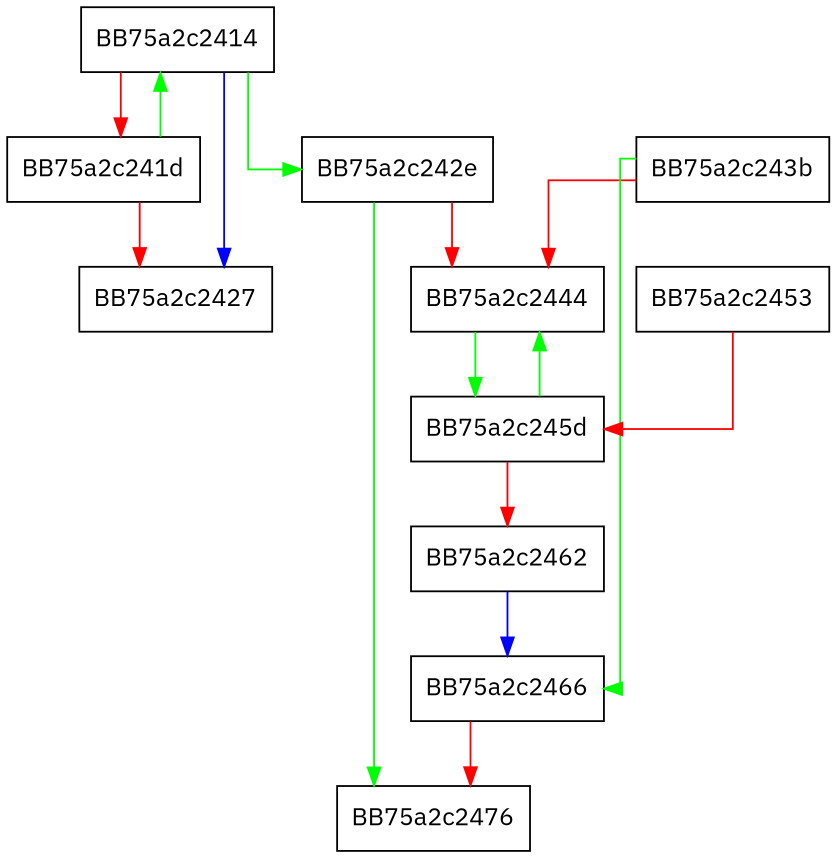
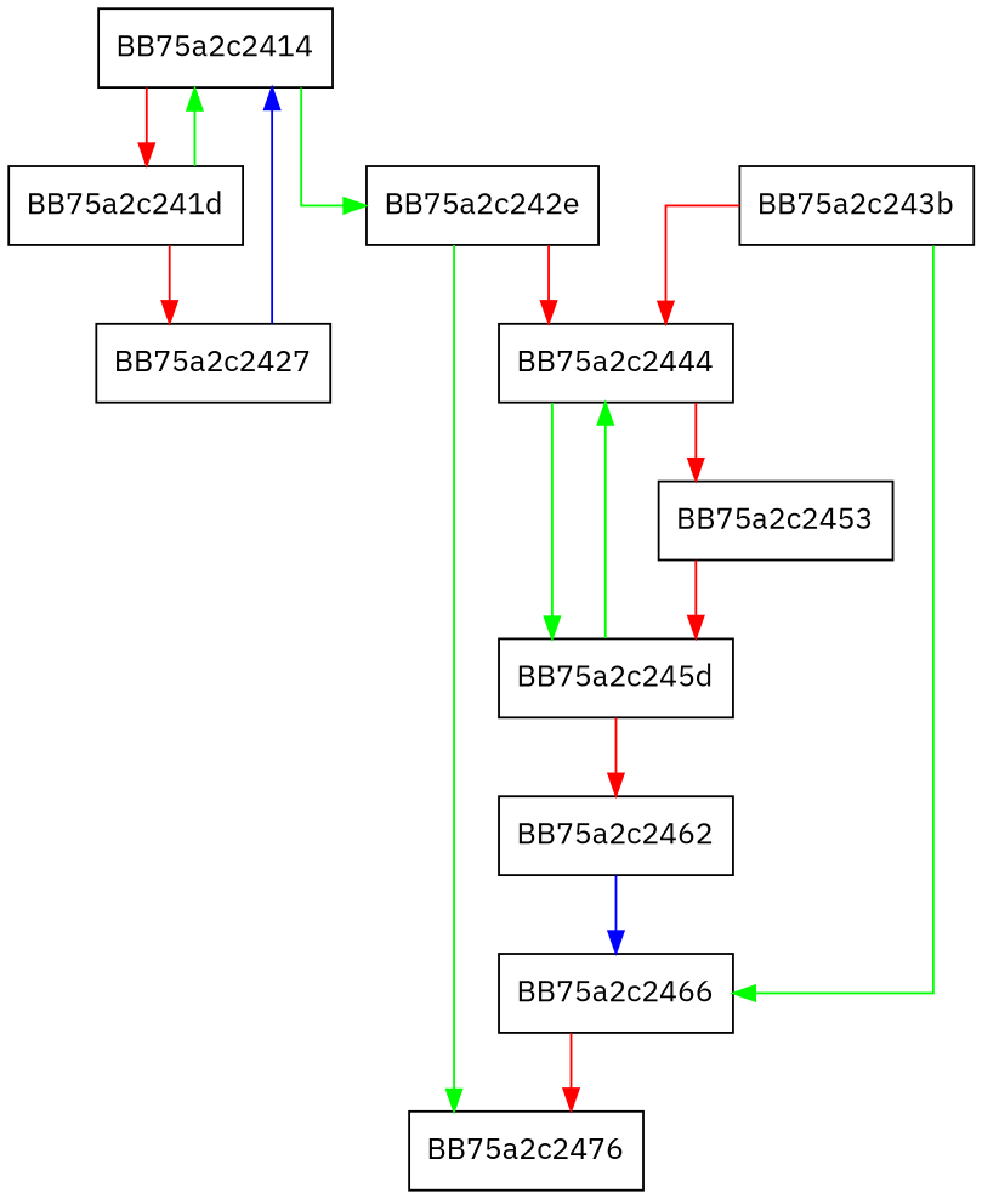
  digraph {
    fontname="IBM Plex Sans"
    splines=ortho
    node [fontname="IBM Plex Sans" shape=box]
    edge [color=red fontname="IBM Plex Sans"]
    BB75a2c2414
    BB75a2c242e
    BB75a2c241d
    BB75a2c2476
    BB75a2c2444
    BB75a2c2427
    BB75a2c243b
    BB75a2c2466
    BB75a2c245d
    BB75a2c2453
    BB75a2c2462
    BB75a2c2414 -> BB75a2c242e [color=green]
    BB75a2c2414 -> BB75a2c241d
    BB75a2c242e -> BB75a2c2476 [color=green]
    BB75a2c242e -> BB75a2c2444
    BB75a2c241d -> BB75a2c2414 [color=green]
    BB75a2c241d -> BB75a2c2427
    BB75a2c2444 -> BB75a2c245d [color=green]
-   BB75a2c2414 -> BB75a2c2427 [color=blue]
+   BB75a2c2444 -> BB75a2c2453
+   BB75a2c2427 -> BB75a2c2414 [color=blue]
    BB75a2c243b -> BB75a2c2444
    BB75a2c243b -> BB75a2c2466 [color=green]
    BB75a2c2466 -> BB75a2c2476
    BB75a2c245d -> BB75a2c2444 [color=green]
    BB75a2c245d -> BB75a2c2462
    BB75a2c2453 -> BB75a2c245d
    BB75a2c2462 -> BB75a2c2466 [color=blue]
  }
